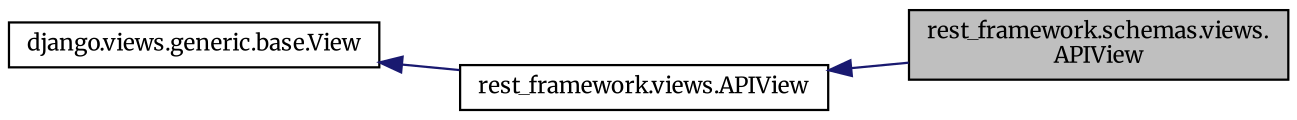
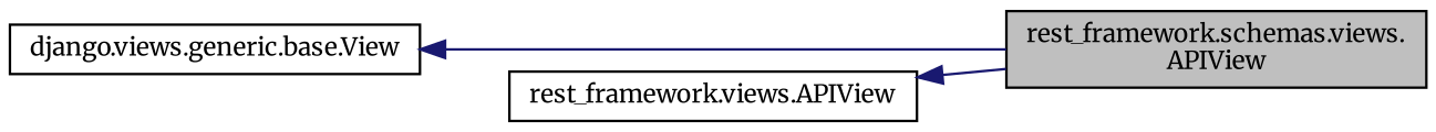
  digraph {
    fontname=Merriweather
    rankdir=LR
    node [color=black fillcolor=white fontname=Merriweather fontsize=10 shape=record style=filled]
    edge [color=midnightblue dir=back fontname=Merriweather fontsize=10 labelfontname=Helvetica labelfontsize=10 style=solid]
    n1 [fillcolor=grey75 fontcolor=black height=0.2 label="rest_framework.schemas.views.\lAPIView" width=0.4]
    n2 [height=0.2 label="rest_framework.views.APIView" width=0.4]
    n3 [height=0.2 label="django.views.generic.base.View" width=0.4]
    n2 -> n1
-   n3 -> n2
+   n3 -> n1
  }
